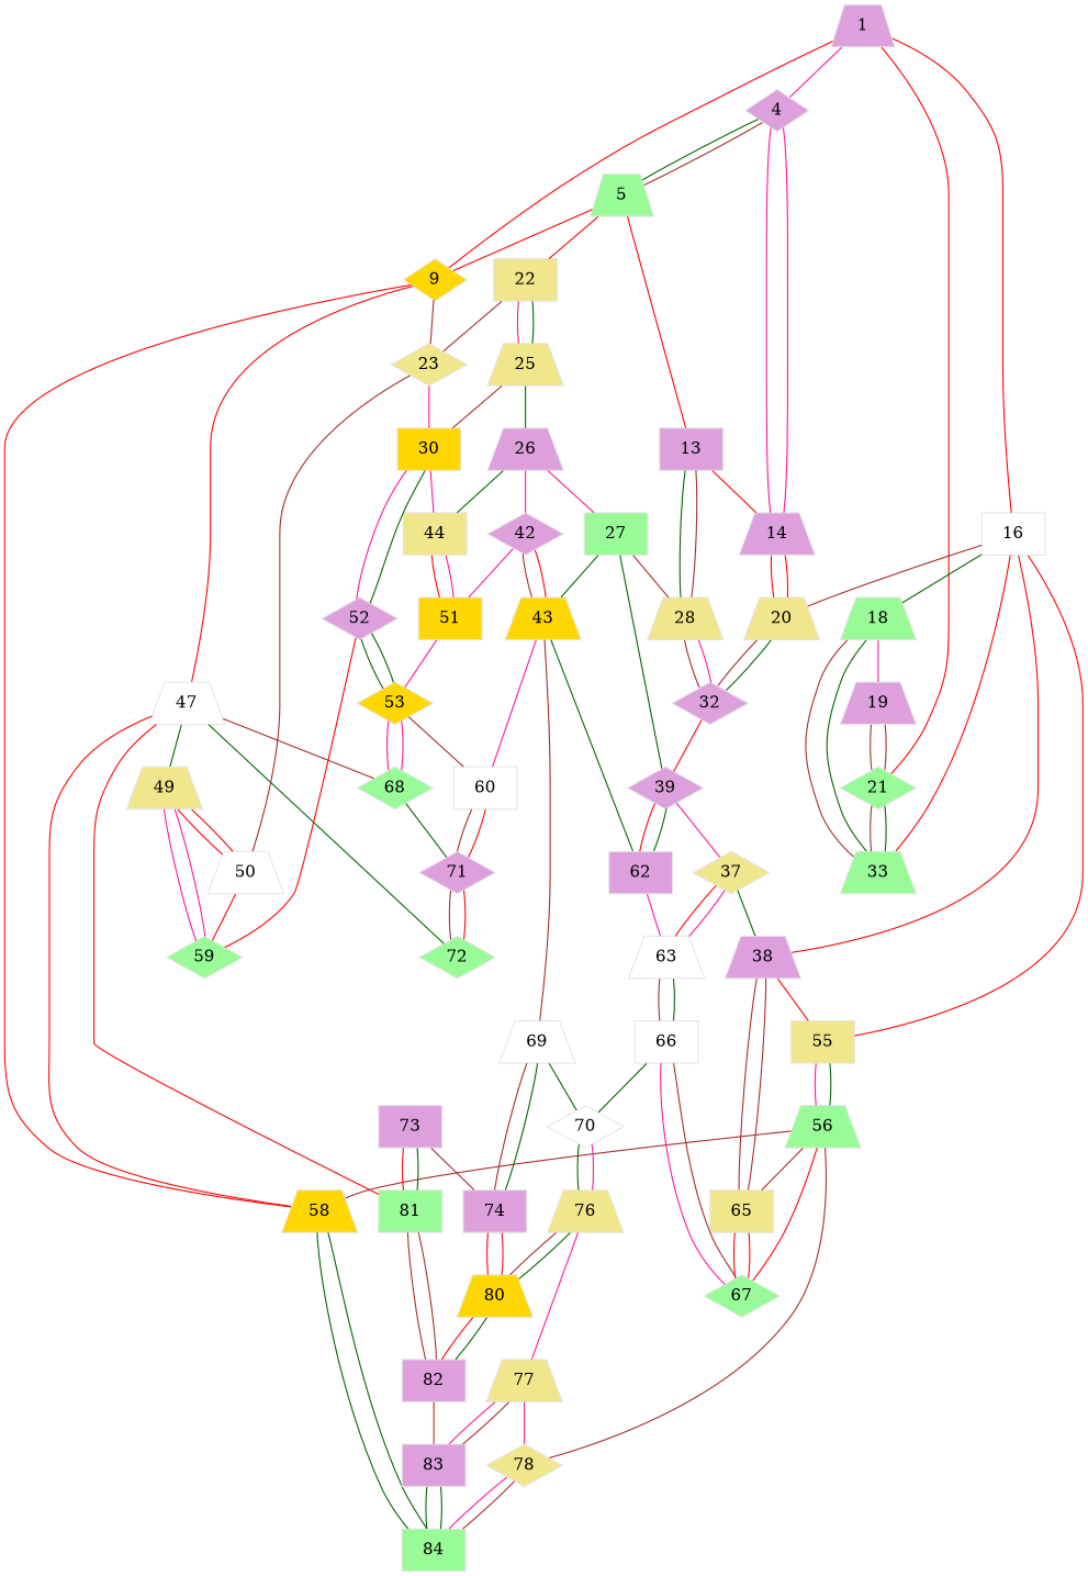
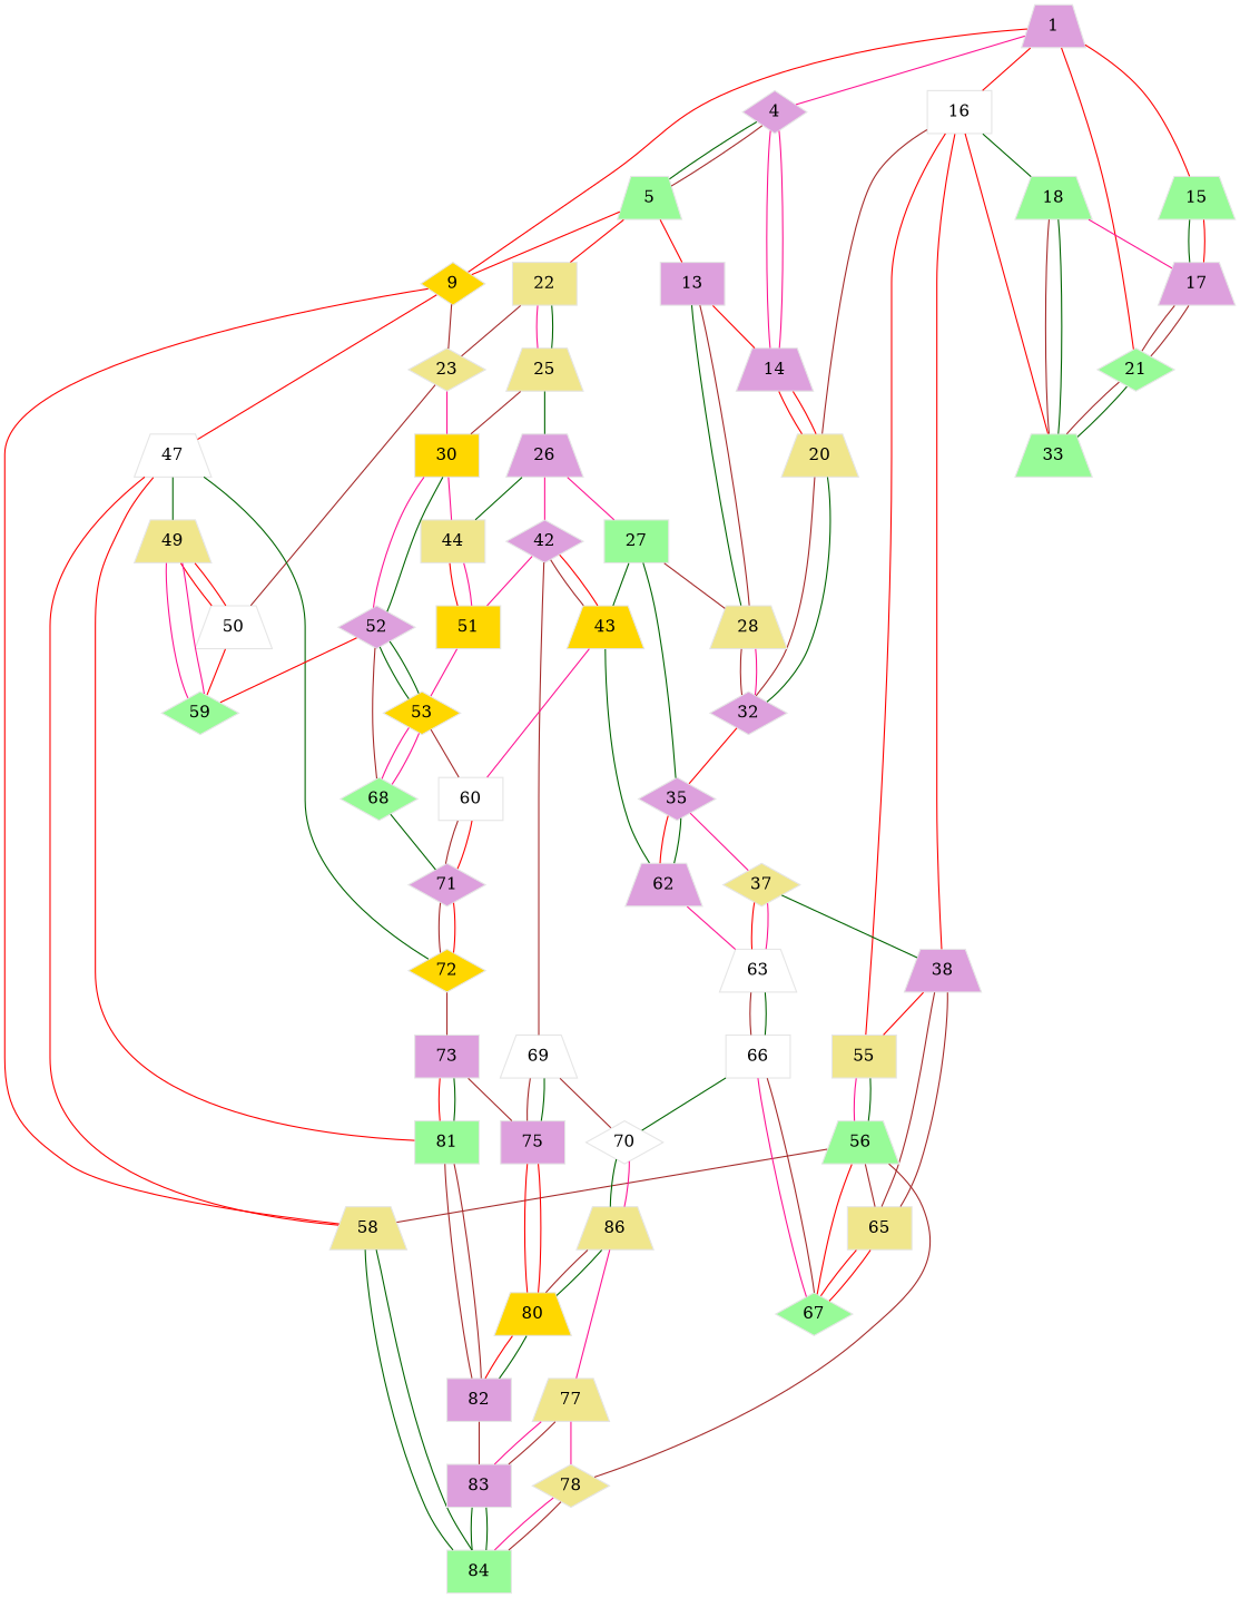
  graph {
    fontname="DejaVu Serif"
    node [color=gray90 fillcolor=plum fontname="DejaVu Serif" shape=trapezium style=filled]
    edge [color=red fontname="DejaVu Serif"]
    1 [super="+2+7"]
    4 [shape=diamond]
    9 [fillcolor=gold shape=diamond super="+11"]
+   15 [fillcolor=palegreen]
    16 [fillcolor=white shape=box super="+17"]
    21 [fillcolor=palegreen shape=diamond]
    5 [fillcolor=palegreen super="+6+10"]
    14
    23 [fillcolor=khaki shape=diamond super="+24+29"]
    47 [fillcolor=white super="+75+48"]
-   58 [fillcolor=gold]
-   19
+   58 [fillcolor=khaki]
+   19 [label=17]
    20 [fillcolor=khaki]
    18 [fillcolor=palegreen]
    33 [fillcolor=palegreen]
    38 [super="+39"]
    55 [fillcolor=khaki shape=box]
    13 [shape=box]
    22 [fillcolor=khaki shape=box]
    28 [fillcolor=khaki]
    25 [fillcolor=khaki]
    30 [fillcolor=gold shape=box super="+31"]
    50 [fillcolor=white]
    49 [fillcolor=khaki]
    68 [fillcolor=palegreen shape=diamond]
-   72 [fillcolor=palegreen shape=diamond]
+   72 [fillcolor=gold shape=diamond]
    81 [fillcolor=palegreen shape=box]
    84 [fillcolor=palegreen shape=box]
    32 [shape=diamond]
    65 [fillcolor=khaki shape=box]
    56 [fillcolor=palegreen super="+57"]
-   35 [shape=diamond super="+36" label=39]
+   35 [shape=diamond super="+36"]
    26 [super="+41"]
    44 [fillcolor=khaki shape=box]
    52 [shape=diamond]
    59 [fillcolor=palegreen shape=diamond]
    27 [fillcolor=palegreen shape=box super="+34"]
    42 [shape=diamond]
    43 [fillcolor=gold super="+61"]
    51 [fillcolor=gold shape=box]
    37 [fillcolor=khaki shape=diamond]
-   62 [shape=box]
+   62
    60 [fillcolor=white shape=box]
    69 [fillcolor=white]
    53 [fillcolor=gold shape=diamond super="+54"]
    63 [fillcolor=white]
    66 [fillcolor=white shape=box]
    67 [fillcolor=palegreen shape=diamond]
    71 [shape=diamond]
    70 [fillcolor=white shape=diamond]
-   74 [shape=box]
+   74 [shape=box label=75]
    73 [shape=box]
    82 [shape=box]
    78 [fillcolor=khaki shape=diamond]
-   76 [fillcolor=khaki]
+   76 [fillcolor=khaki label=86]
    80 [fillcolor=gold]
    77 [fillcolor=khaki]
    83 [shape=box]
    1 -- 4 [color=deeppink]
    1 -- 9
+   1 -- 15 [weight=2]
    1 -- 16
    1 -- 21
    4 -- 5 [color=darkgreen]
    4 -- 5 [color=brown]
    4 -- 14 [color=deeppink]
    4 -- 14 [color=deeppink]
    9 -- 23 [color=brown]
    9 -- 47
    9 -- 58
+   15 -- 19 [color=darkgreen]
+   15 -- 19
    16 -- 20 [color=brown]
    16 -- 18 [color=darkgreen]
    16 -- 33
    16 -- 38
    16 -- 55
    21 -- 33 [color=brown]
    21 -- 33 [color=darkgreen]
    5 -- 9 [weight=2]
    5 -- 13
    5 -- 22
    14 -- 20
    14 -- 20
    23 -- 30 [color=deeppink]
    23 -- 50 [color=brown]
    47 -- 58
    47 -- 49 [color=darkgreen]
-   47 -- 68 [color=brown]
+   52 -- 68 [color=brown]
    47 -- 72 [color=darkgreen]
    47 -- 81
    58 -- 84 [color=darkgreen]
    58 -- 84 [color=darkgreen]
    19 -- 21 [color=brown]
    19 -- 21 [color=brown]
    20 -- 32 [color=brown]
    20 -- 32 [color=darkgreen]
    18 -- 19 [color=deeppink]
    18 -- 33 [color=brown]
    18 -- 33 [color=darkgreen]
    38 -- 55
    38 -- 65 [color=brown]
    38 -- 65 [color=brown]
    55 -- 56 [color=deeppink]
    55 -- 56 [color=darkgreen]
    13 -- 14
    13 -- 28 [color=darkgreen]
    13 -- 28 [color=brown]
    22 -- 23 [color=brown]
    22 -- 25 [color=deeppink]
    22 -- 25 [color=darkgreen]
    28 -- 32 [color=brown]
    28 -- 32 [color=deeppink]
    25 -- 30 [color=brown]
    25 -- 26 [color=darkgreen]
    30 -- 44 [color=deeppink]
    30 -- 52 [color=deeppink]
    30 -- 52 [color=darkgreen]
    50 -- 59
    49 -- 50
    49 -- 50
    49 -- 59 [color=deeppink]
    49 -- 59 [color=deeppink]
    68 -- 71 [color=darkgreen]
+   72 -- 73 [color=brown]
    81 -- 82 [color=brown]
    81 -- 82 [color=brown]
    32 -- 35
    65 -- 67
    65 -- 67
    56 -- 58 [color=brown]
    56 -- 65 [color=brown]
    56 -- 67
    56 -- 78 [color=brown]
    35 -- 37 [color=deeppink]
    35 -- 62
    35 -- 62 [color=darkgreen]
    26 -- 44 [color=darkgreen]
    26 -- 27 [color=deeppink]
    26 -- 42 [color=deeppink]
    44 -- 51
    44 -- 51 [color=deeppink]
    52 -- 59
    52 -- 53 [color=darkgreen]
    52 -- 53 [color=darkgreen]
    27 -- 28 [color=brown]
    27 -- 35 [color=darkgreen]
    27 -- 43 [color=darkgreen]
    42 -- 43 [color=brown]
    42 -- 43
    42 -- 51 [color=deeppink]
    43 -- 62 [color=darkgreen]
    43 -- 60 [color=deeppink]
-   43 -- 69 [color=brown]
+   42 -- 69 [color=brown]
    51 -- 53 [color=deeppink]
    37 -- 38 [color=darkgreen]
    37 -- 63
    37 -- 63 [color=deeppink]
    62 -- 63 [color=deeppink]
    60 -- 71 [color=brown]
    60 -- 71
-   69 -- 70 [color=darkgreen]
+   69 -- 70 [color=brown]
    69 -- 74 [color=brown]
    69 -- 74 [color=darkgreen]
    53 -- 68 [color=deeppink]
    53 -- 68 [color=deeppink]
    53 -- 60 [color=brown]
    63 -- 66 [color=brown]
    63 -- 66 [color=darkgreen]
    66 -- 67 [color=deeppink]
    66 -- 67 [color=brown]
    66 -- 70 [color=darkgreen]
    71 -- 72 [color=brown]
    71 -- 72
    70 -- 76 [color=darkgreen]
    70 -- 76 [color=deeppink]
    74 -- 80
    74 -- 80
    73 -- 81
    73 -- 81 [color=darkgreen]
    73 -- 74 [color=brown]
    82 -- 83 [color=brown]
    78 -- 84 [color=deeppink]
    78 -- 84 [color=brown]
    76 -- 80 [color=brown]
    76 -- 80 [color=darkgreen]
    76 -- 77 [color=deeppink]
    80 -- 82
    80 -- 82 [color=darkgreen]
    77 -- 78 [color=deeppink]
    77 -- 83 [color=deeppink]
    77 -- 83 [color=brown]
    83 -- 84 [color=darkgreen]
    83 -- 84 [color=darkgreen]
  }
